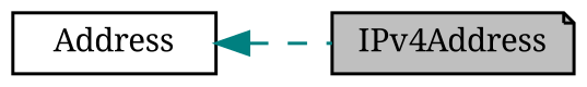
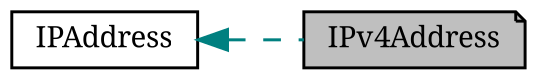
  digraph {
    rankdir=LR
    fontname="Noto Serif"
    node [color=black fontname="Noto Serif" fontsize=10 style=filled]
    n1 [fillcolor=grey75 fontcolor=black height=0.2 label=IPv4Address shape=note width=0.4]
-   n2 [fillcolor=white height=0.2 label=Address shape=box width=0.4]
+   n2 [fillcolor=white height=0.2 label=IPAddress shape=box width=0.4]
    n2 -> n1 [color=teal dir=back fontname="Noto Serif" fontsize=10 labelfontname=Helvetica labelfontsize=10 style=dashed]
  }
